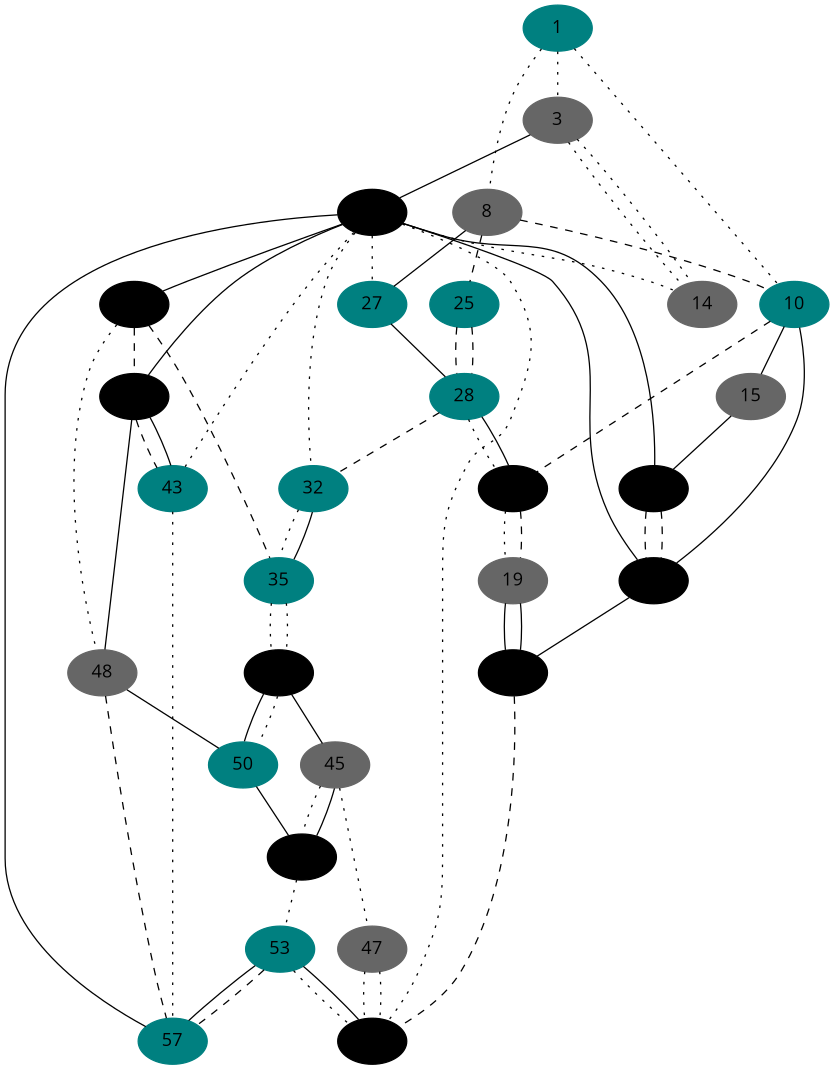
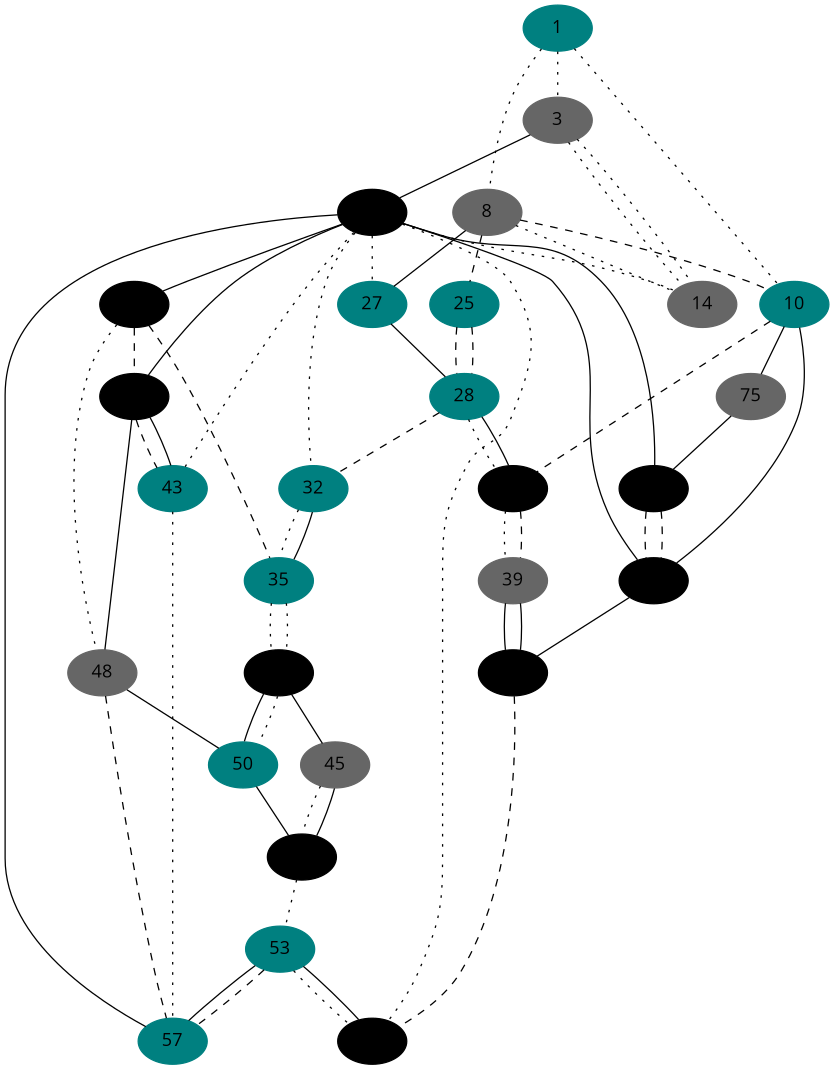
  graph {
    fontname="Open Sans"
    node [color=teal fontname="Open Sans" style=filled]
    edge [fontname="Open Sans" style=dotted]
    1 [super="+6+2"]
    3 [color=gray40 super="+4"]
    8 [color=gray40 super="+9+17"]
    10 [super="+11+22"]
    12 [color=black super="+13+19"]
    n6 [color=gray40 label=14]
    25
    27
-   15 [color=gray40]
+   15 [color=gray40 label=75]
    29 [color=black]
    38 [color=black super="+41"]
    16 [color=black]
    32
    33 [color=black super="+34"]
    36 [color=black super="+37"]
    43
    54 [color=black super="+55"]
    57 [super="+58"]
    28 [super="+30"]
-   39 [color=gray40 label=19]
+   39 [color=gray40]
    40 [color=black]
    35
    48 [color=gray40 super="+49"]
    44 [color=black]
    50
    45 [color=gray40 super="+46"]
-   47 [color=gray40]
    51 [color=black super="+52"]
    53
    1 -- 3 [weight=2]
    1 -- 8
    1 -- 10
    3 -- 12 [style=solid weight=2]
    3 -- n6
    3 -- n6
    8 -- 10 [style=dashed]
+   8 -- n6
    8 -- 25 [style=dashed weight=2]
    8 -- 27 [style=solid]
    10 -- 15 [style=solid weight=2]
    10 -- 29 [style=dashed]
    10 -- 38 [style=solid]
    12 -- n6
    12 -- 27
    12 -- 38 [style=solid]
    12 -- 16 [style=solid]
    12 -- 32
    12 -- 33 [style=solid]
    12 -- 36 [style=solid]
    12 -- 43 [weight=2]
    12 -- 54
    12 -- 57 [style=solid]
    25 -- 28 [style=dashed]
    25 -- 28 [style=dashed]
    27 -- 28 [style=solid]
    15 -- 16 [style=solid]
    29 -- 39
    29 -- 39 [style=dashed]
    38 -- 40 [style=solid]
    16 -- 38 [style=dashed]
    16 -- 38 [style=dashed]
    32 -- 35
    32 -- 35 [style=solid]
    33 -- 36 [style=dashed]
    33 -- 35 [style=dashed]
    33 -- 48
    36 -- 43 [style=dashed]
    36 -- 43 [style=solid]
    36 -- 48 [style=solid]
    43 -- 57
    28 -- 29
    28 -- 29 [style=solid]
    28 -- 32 [style=dashed]
    39 -- 40 [style=solid]
    39 -- 40 [style=solid]
    40 -- 54 [style=dashed]
    35 -- 44
    35 -- 44
    48 -- 57 [style=dashed]
    48 -- 50 [style=solid]
    44 -- 50 [style=solid]
    44 -- 50
    44 -- 45 [style=solid]
    50 -- 51 [style=solid]
-   45 -- 47
    45 -- 51 [weight=2]
    45 -- 51 [style=solid]
-   47 -- 54
-   47 -- 54
    51 -- 53
    53 -- 54
    53 -- 54 [style=solid]
    53 -- 57 [style=solid]
    53 -- 57 [style=dashed]
  }
